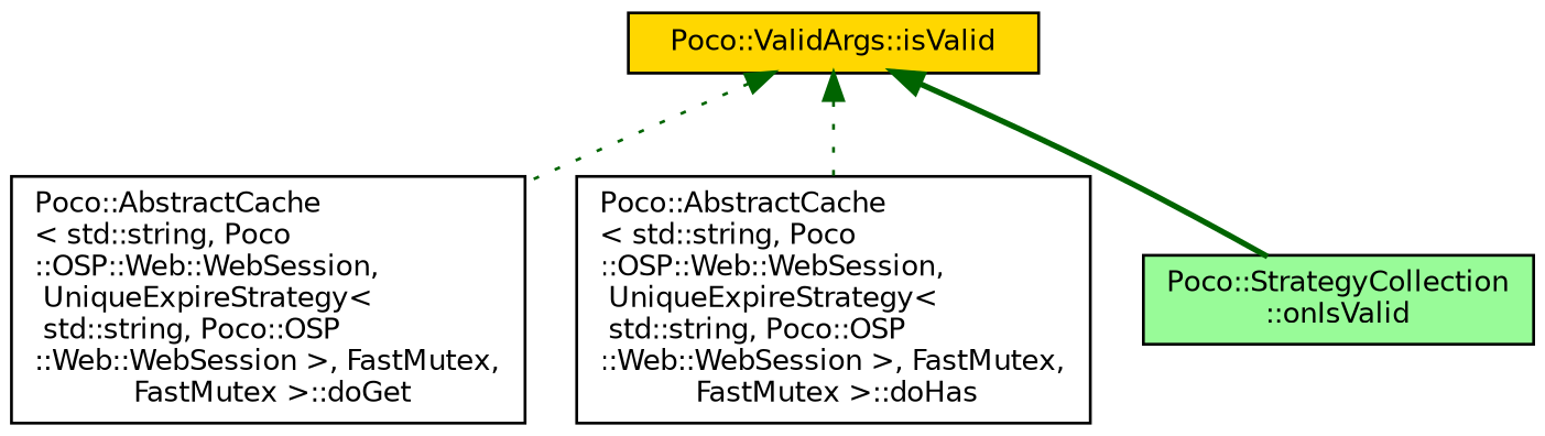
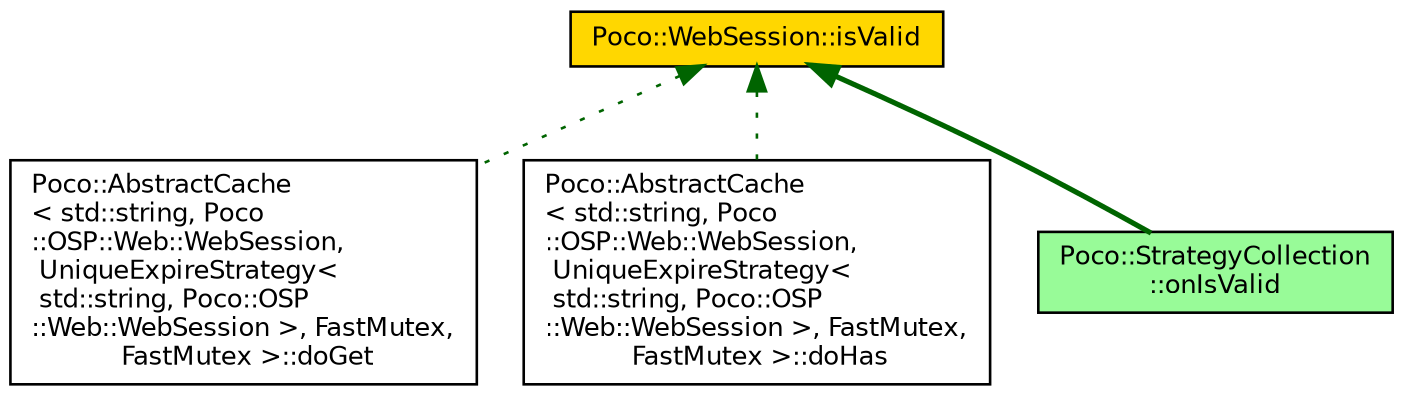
  digraph {
    rankdir=TB
    node [color=black fillcolor=white fontname=Helvetica fontsize=10 shape=record style=filled]
    edge [color=darkgreen dir=back fontname=Helvetica fontsize=10 labelfontname=Helvetica labelfontsize=10 style=dotted]
-   n1 [fillcolor=gold fontcolor=black height=0.2 label="Poco::ValidArgs::isValid" width=0.4]
+   n1 [fillcolor=gold fontcolor=black height=0.2 label="Poco::WebSession::isValid" width=0.4]
    n2 [height=0.2 label="Poco::AbstractCache\l\< std::string, Poco\l::OSP::Web::WebSession,\l UniqueExpireStrategy\<\l std::string, Poco::OSP\l::Web::WebSession \>, FastMutex,\l FastMutex \>::doGet" width=0.4]
    n3 [height=0.2 label="Poco::AbstractCache\l\< std::string, Poco\l::OSP::Web::WebSession,\l UniqueExpireStrategy\<\l std::string, Poco::OSP\l::Web::WebSession \>, FastMutex,\l FastMutex \>::doHas" width=0.4]
    n4 [fillcolor=palegreen height=0.2 label="Poco::StrategyCollection\l::onIsValid" width=0.4]
    n1 -> n2
    n1 -> n3
    n1 -> n4 [style=bold]
  }
